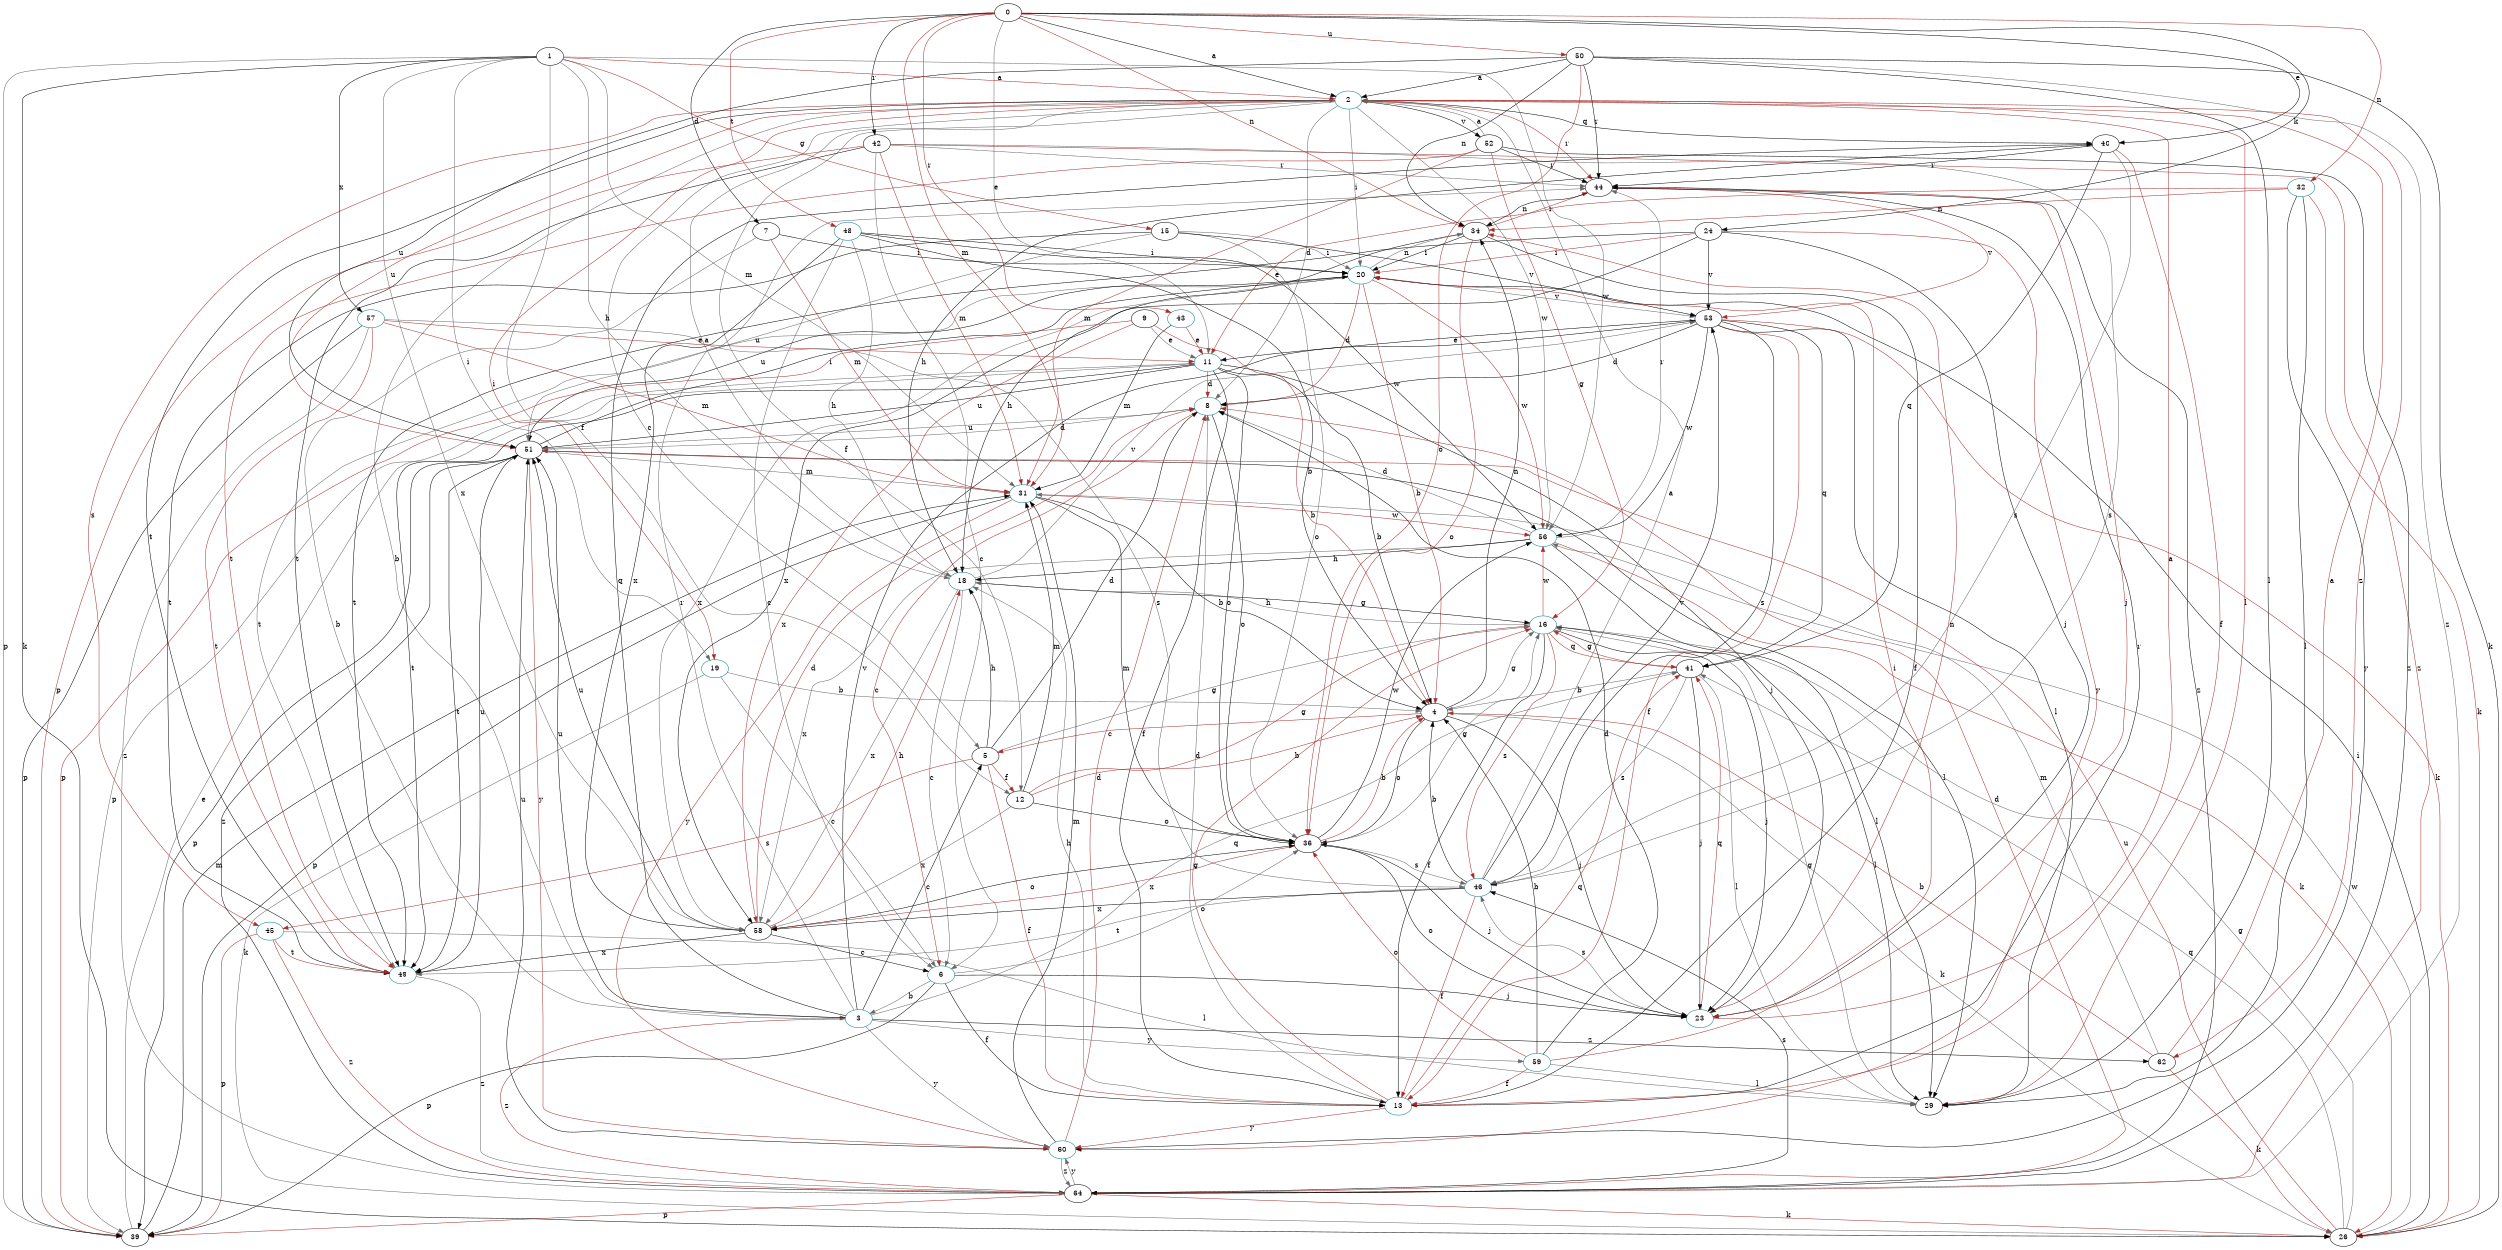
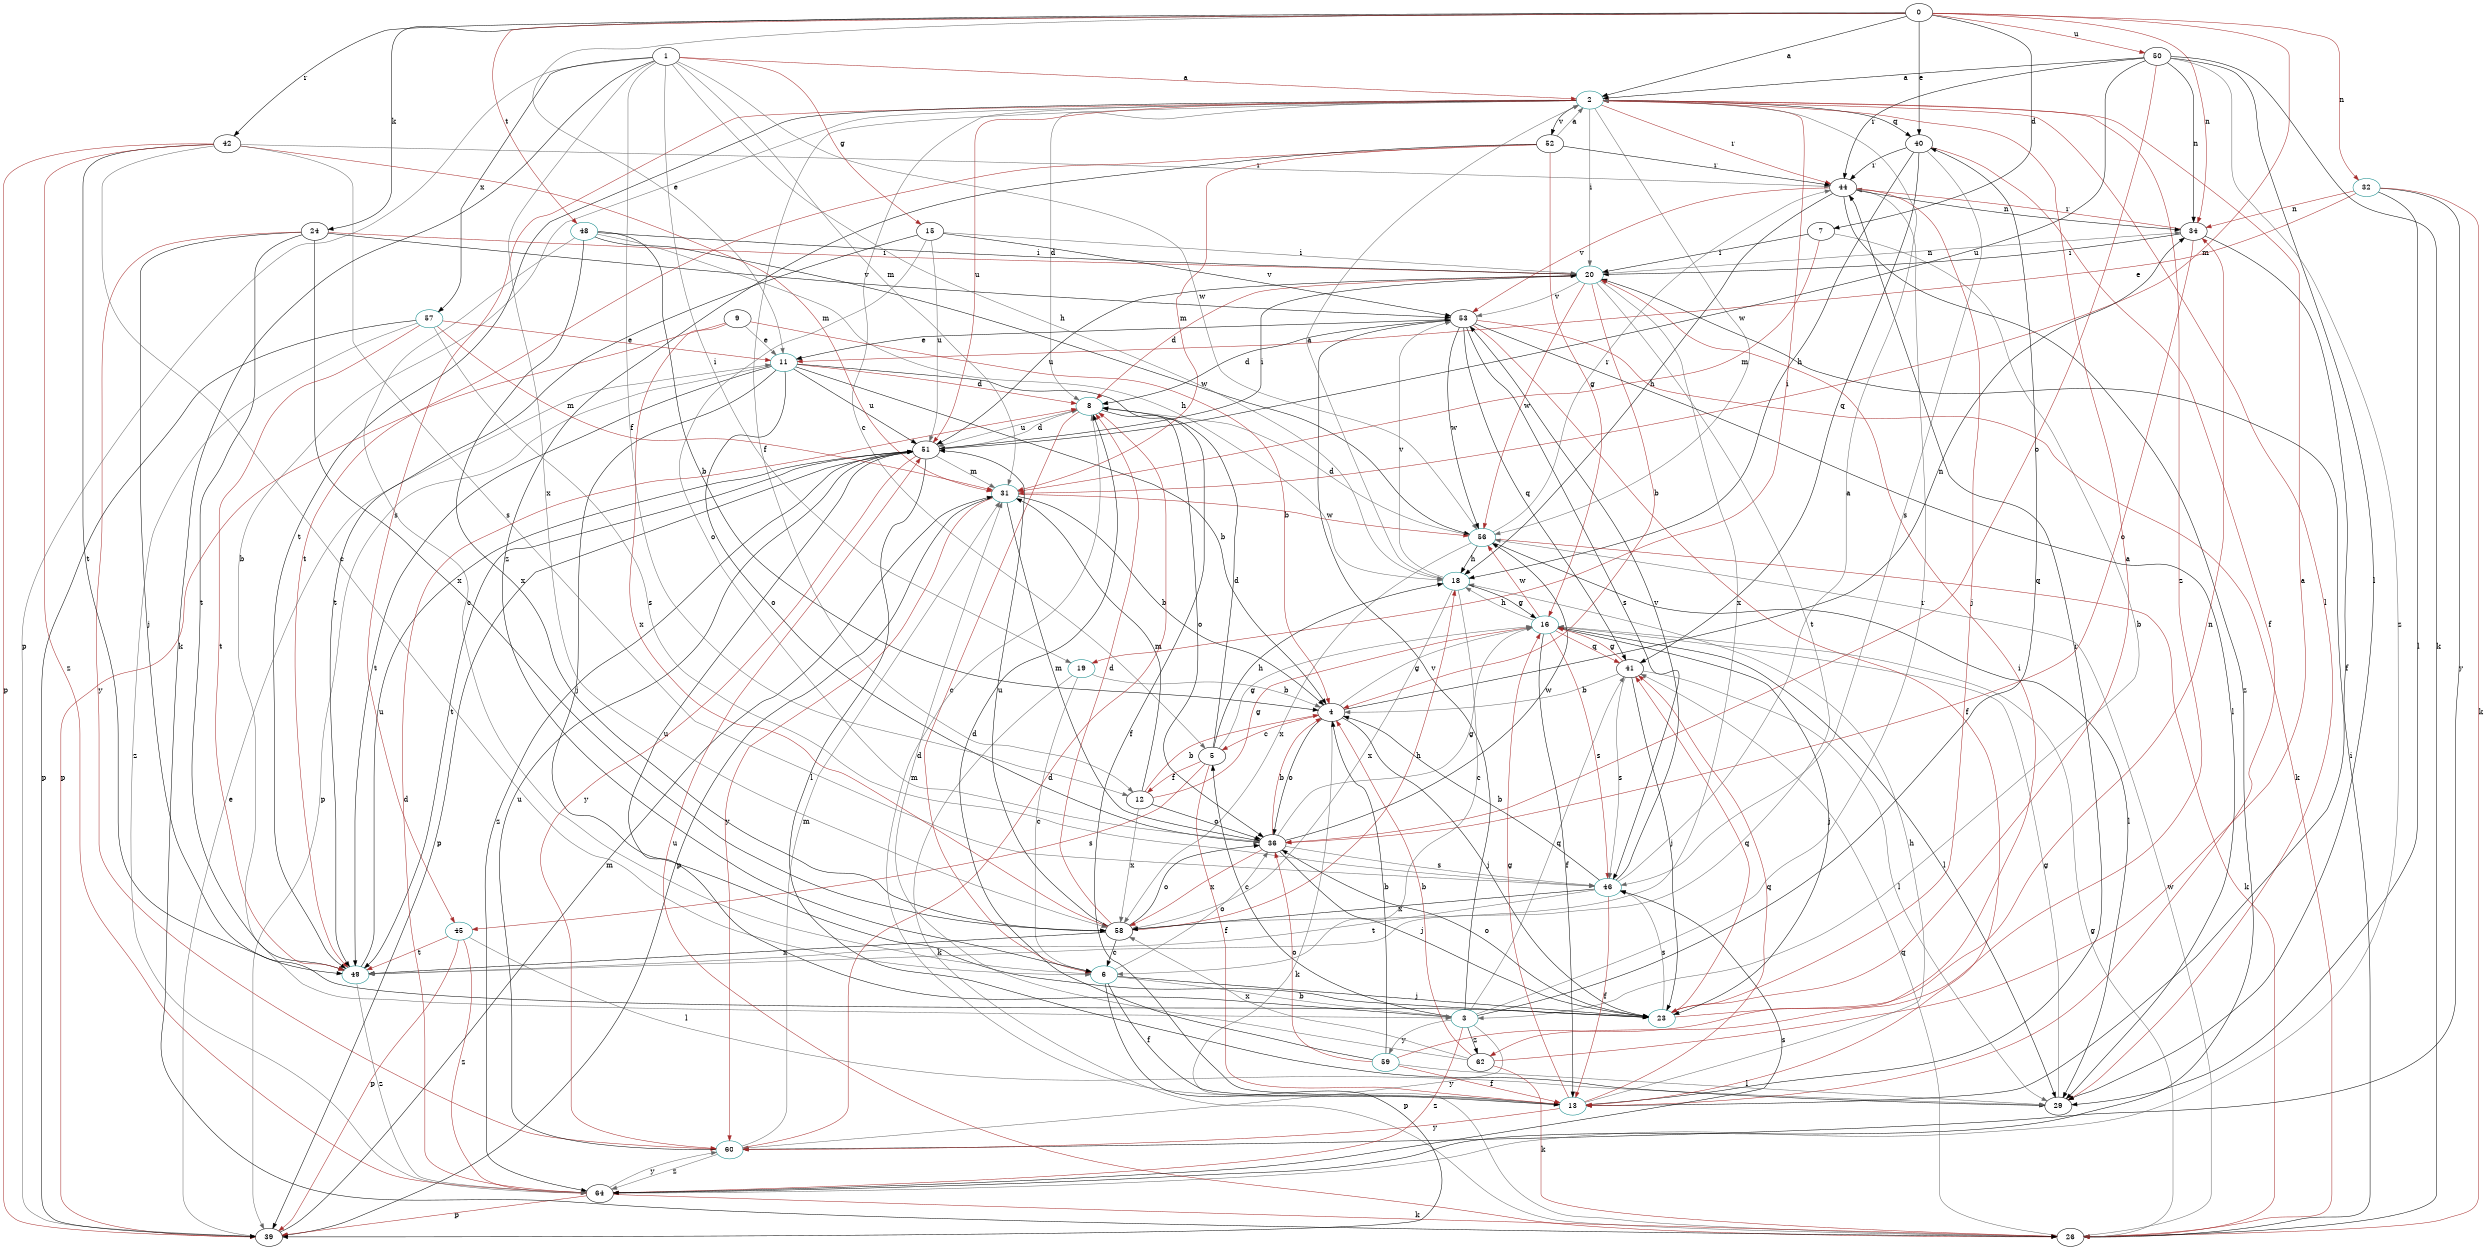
  strict digraph {
    node [color=black]
    edge [color=black]
    2 [color=teal]
    0
    7
    11 [color=teal]
    24
    31 [color=teal]
    32 [color=teal]
    34
    42
-   43 [color=teal]
    48 [color=teal]
    50
    40
    12
    19 [color=teal]
    56 [color=teal]
    3 [color=teal]
    5
    8 [color=teal]
    20 [color=teal]
    29
    44
    45 [color=teal]
    49 [color=teal]
    51
    52
    62
    9
    39
    58
    4
    23 [color=teal]
    36
    13 [color=teal]
    53
    60 [color=teal]
    26
    18 [color=teal]
    64
    6 [color=teal]
    46 [color=teal]
    1
    15
    57 [color=teal]
    16 [color=teal]
    41
    59 [color=teal]
    2 -> 40 [label=q]
    2 -> 12 [color=gray40 label=f]
    2 -> 19 [color=brown label=i]
    2 -> 56 [color=gray40 label=w]
    2 -> 3 [color=gray40 label=b]
    2 -> 5 [color=gray40 label=c]
    2 -> 8 [color=gray40 label=d]
    2 -> 20 [color=gray40 label=i]
    2 -> 29 [color=brown label=l]
    2 -> 44 [color=brown label=r]
    2 -> 45 [color=brown label=s]
    2 -> 49 [label=t]
    2 -> 51 [color=brown label=u]
    2 -> 52 [label=v]
    2 -> 62 [color=brown label=z]
    0 -> 2 [label=a]
    0 -> 7 [label=d]
    0 -> 11 [color=gray40 label=e]
    0 -> 24 [label=k]
    0 -> 31 [color=brown label=m]
    0 -> 32 [color=brown label=n]
    0 -> 34 [color=brown label=n]
    0 -> 42 [label=r]
-   0 -> 43 [color=brown label=r]
    0 -> 48 [color=brown label=t]
    0 -> 50 [color=brown label=u]
    0 -> 40 [label=e]
    7 -> 31 [color=brown label=m]
    7 -> 3 [color=gray40 label=b]
    7 -> 20 [label=i]
    11 -> 8 [color=brown label=d]
    11 -> 49 [label=t]
    11 -> 51 [label=u]
    11 -> 39 [color=gray40 label=p]
    11 -> 4 [label=b]
    11 -> 23 [label=j]
    11 -> 36 [label=o]
    11 -> 13 [label=f]
    24 -> 20 [color=brown label=i]
    24 -> 49 [label=t]
    24 -> 58 [label=x]
    24 -> 23 [label=j]
    24 -> 53 [label=v]
    24 -> 60 [color=brown label=y]
    31 -> 56 [color=brown label=w]
    31 -> 39 [label=p]
    31 -> 4 [label=b]
    31 -> 36 [label=m]
    31 -> 60 [color=brown label=y]
    32 -> 11 [color=brown label=e]
    32 -> 34 [color=brown label=n]
    32 -> 29 [label=l]
    32 -> 60 [label=y]
    32 -> 26 [color=brown label=k]
    34 -> 20 [label=i]
    34 -> 44 [color=brown label=r]
    34 -> 36 [color=brown label=o]
    34 -> 13 [label=f]
-   34 -> 18 [label=h]
+   44 -> 18 [label=h]
    42 -> 31 [color=brown label=m]
    42 -> 44 [color=gray40 label=r]
    42 -> 49 [label=t]
    42 -> 39 [color=brown label=p]
    42 -> 64 [color=brown label=z]
    42 -> 6 [color=gray40 label=c]
    42 -> 46 [color=gray40 label=s]
-   43 -> 11 [color=brown label=e]
-   43 -> 31 [label=m]
    48 -> 56 [label=w]
    48 -> 20 [label=i]
    48 -> 58 [label=x]
    48 -> 4 [label=b]
    48 -> 18 [color=gray40 label=h]
    48 -> 6 [color=gray40 label=c]
    50 -> 2 [label=a]
    50 -> 34 [label=n]
    50 -> 29 [label=l]
    50 -> 44 [label=r]
    50 -> 51 [label=u]
    50 -> 36 [color=brown label=o]
    50 -> 26 [label=k]
    50 -> 64 [color=gray40 label=z]
    40 -> 44 [label=r]
    40 -> 13 [color=brown label=f]
    40 -> 18 [label=h]
    40 -> 46 [color=gray40 label=s]
    40 -> 41 [label=q]
    12 -> 31 [label=m]
    12 -> 58 [color=gray40 label=x]
    12 -> 4 [color=brown label=b]
    12 -> 36 [label=o]
    12 -> 16 [color=brown label=g]
    19 -> 4 [color=gray40 label=b]
    19 -> 26 [color=gray40 label=k]
    19 -> 6 [color=gray40 label=c]
    56 -> 8 [color=gray40 label=d]
    56 -> 29 [label=l]
    56 -> 44 [color=gray40 label=r]
    56 -> 58 [color=gray40 label=x]
    56 -> 26 [color=brown label=k]
    56 -> 18 [label=h]
    3 -> 40 [label=q]
    3 -> 5 [label=c]
    3 -> 44 [color=gray40 label=r]
    3 -> 51 [label=u]
    3 -> 62 [label=z]
    3 -> 53 [label=v]
    3 -> 60 [color=gray40 label=y]
    3 -> 64 [color=brown label=z]
    3 -> 41 [color=gray40 label=q]
    3 -> 59 [color=gray40 label=y]
    5 -> 12 [color=brown label=f]
    5 -> 8 [label=d]
    5 -> 45 [color=brown label=s]
    5 -> 13 [color=brown label=f]
    5 -> 18 [label=h]
    5 -> 16 [color=gray40 label=g]
    8 -> 51 [color=gray40 label=u]
    8 -> 36 [label=o]
    8 -> 6 [color=brown label=c]
    20 -> 34 [color=gray40 label=n]
    20 -> 56 [color=brown label=w]
    20 -> 8 [color=brown label=d]
    20 -> 49 [color=gray40 label=t]
    20 -> 51 [label=u]
    20 -> 58 [color=gray40 label=x]
    20 -> 4 [color=brown label=b]
    20 -> 53 [color=gray40 label=v]
    29 -> 16 [color=gray40 label=g]
    44 -> 34 [label=n]
    44 -> 23 [color=brown label=j]
    44 -> 53 [color=brown label=v]
    44 -> 64 [label=z]
    45 -> 29 [color=gray40 label=l]
    45 -> 49 [color=brown label=t]
    45 -> 39 [color=brown label=p]
    45 -> 64 [color=brown label=z]
    49 -> 51 [label=u]
    49 -> 64 [color=gray40 label=z]
    51 -> 31 [color=gray40 label=m]
    51 -> 8 [color=gray40 label=d]
    51 -> 20 [label=i]
    51 -> 29 [label=l]
    51 -> 49 [label=t]
    51 -> 39 [label=p]
    51 -> 60 [color=brown label=y]
    51 -> 64 [label=z]
    52 -> 2 [color=gray40 label=a]
    52 -> 31 [color=brown label=m]
    52 -> 44 [label=r]
    52 -> 49 [color=brown label=t]
-   52 -> 64 [label=z]
+   52 -> 6 [label=z]
    52 -> 16 [color=brown label=g]
    62 -> 2 [color=brown label=a]
    62 -> 31 [color=gray40 label=m]
+   62 -> 58 [color=gray40 label=x]
    62 -> 4 [color=brown label=b]
    62 -> 26 [color=brown label=k]
    9 -> 11 [color=gray40 label=e]
    9 -> 39 [color=brown label=p]
    9 -> 58 [color=brown label=x]
    9 -> 4 [color=brown label=b]
    39 -> 11 [color=gray40 label=e]
    39 -> 31 [label=m]
    58 -> 8 [color=brown label=d]
    58 -> 49 [label=x]
    58 -> 51 [label=u]
    58 -> 36 [label=o]
    58 -> 18 [color=brown label=h]
    58 -> 6 [label=c]
    4 -> 34 [label=n]
    4 -> 5 [color=brown label=c]
    4 -> 23 [label=j]
    4 -> 36 [label=o]
    4 -> 26 [color=gray40 label=k]
    4 -> 16 [color=gray40 label=g]
    23 -> 2 [color=brown label=a]
    23 -> 34 [color=brown label=n]
    23 -> 36 [label=o]
    23 -> 46 [color=gray40 label=s]
    23 -> 41 [color=brown label=q]
    36 -> 56 [label=w]
    36 -> 58 [color=brown label=x]
    36 -> 4 [color=brown label=b]
    36 -> 23 [label=j]
    36 -> 46 [color=gray40 label=s]
    36 -> 16 [color=gray40 label=g]
    13 -> 8 [color=gray40 label=d]
    13 -> 44 [label=r]
    13 -> 60 [color=brown label=y]
    13 -> 18 [color=gray40 label=h]
    13 -> 16 [color=brown label=g]
    13 -> 41 [color=brown label=q]
    53 -> 11 [label=e]
    53 -> 56 [label=w]
    53 -> 8 [label=d]
    53 -> 29 [label=l]
    53 -> 13 [color=brown label=f]
    53 -> 26 [color=brown label=k]
    53 -> 46 [label=s]
    53 -> 41 [label=q]
-   60 -> 31 [label=m]
+   60 -> 31 [color=gray40 label=m]
    60 -> 8 [color=brown label=d]
    60 -> 51 [label=u]
    60 -> 64 [color=gray40 label=z]
    26 -> 56 [color=gray40 label=w]
    26 -> 20 [label=i]
    26 -> 51 [color=brown label=u]
    26 -> 16 [color=gray40 label=g]
    26 -> 41 [color=gray40 label=q]
    18 -> 2 [color=gray40 label=a]
    18 -> 58 [color=gray40 label=x]
    18 -> 53 [color=gray40 label=v]
    18 -> 6 [color=gray40 label=c]
    18 -> 16 [label=g]
    64 -> 8 [color=brown label=d]
    64 -> 39 [color=brown label=p]
    64 -> 60 [color=gray40 label=y]
    64 -> 26 [color=brown label=k]
    64 -> 46 [label=s]
    6 -> 3 [color=gray40 label=b]
    6 -> 39 [label=p]
    6 -> 23 [label=j]
    6 -> 36 [color=gray40 label=o]
    6 -> 13 [label=f]
    46 -> 2 [color=gray40 label=a]
    46 -> 49 [color=gray40 label=t]
    46 -> 58 [label=x]
    46 -> 4 [label=b]
    46 -> 13 [color=brown label=f]
    46 -> 53 [label=v]
    1 -> 2 [color=brown label=a]
    1 -> 31 [color=gray40 label=m]
    1 -> 12 [color=gray40 label=f]
    1 -> 19 [color=gray40 label=i]
    1 -> 56 [color=gray40 label=w]
    1 -> 39 [color=gray40 label=p]
    1 -> 58 [color=gray40 label=x]
    1 -> 26 [label=k]
    1 -> 18 [color=gray40 label=h]
    1 -> 15 [color=brown label=g]
    1 -> 57 [label=x]
    15 -> 20 [color=gray40 label=i]
    15 -> 49 [label=t]
    15 -> 51 [color=gray40 label=u]
    15 -> 36 [color=gray40 label=o]
    15 -> 53 [label=v]
    57 -> 11 [color=brown label=e]
    57 -> 31 [color=brown label=m]
    57 -> 49 [color=brown label=t]
    57 -> 39 [label=p]
    57 -> 64 [color=gray40 label=z]
    57 -> 46 [color=gray40 label=s]
    16 -> 56 [color=brown label=w]
    16 -> 29 [label=l]
    16 -> 23 [label=j]
    16 -> 13 [label=f]
    16 -> 18 [color=gray40 label=h]
    16 -> 46 [color=brown label=s]
    16 -> 41 [color=brown label=q]
    41 -> 29 [color=gray40 label=l]
    41 -> 4 [color=gray40 label=b]
    41 -> 23 [label=j]
    41 -> 46 [color=gray40 label=s]
    41 -> 16 [color=brown label=g]
    59 -> 8 [label=d]
    59 -> 20 [color=brown label=i]
    59 -> 29 [color=gray40 label=l]
    59 -> 4 [label=b]
    59 -> 36 [color=brown label=o]
    59 -> 13 [color=brown label=f]
  }
